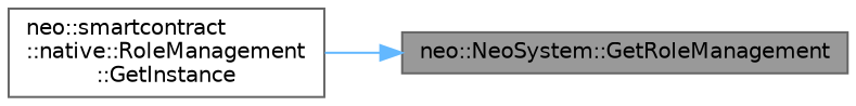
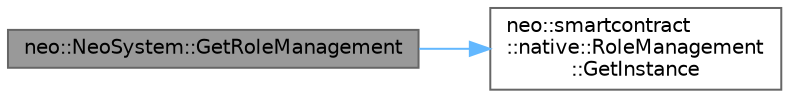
  digraph {
    rankdir=LR
    node [fontname=Helvetica fontsize=10 shape=box style=filled]
    n1 [color=gray40 fillcolor=grey60 fontcolor=black height=0.2 label="neo::NeoSystem::GetRoleManagement" width=0.4]
    n2 [color=grey40 fillcolor=white height=0.2 label="neo::smartcontract\l::native::RoleManagement\l::GetInstance" width=0.4]
-   n2 -> n1 [color=steelblue1 fontname=Helvetica fontsize=10 labelfontname=Helvetica labelfontsize=10 style=solid]
+   n1 -> n2 [color=steelblue1 fontname=Helvetica fontsize=10 labelfontname=Helvetica labelfontsize=10 style=solid]
  }
